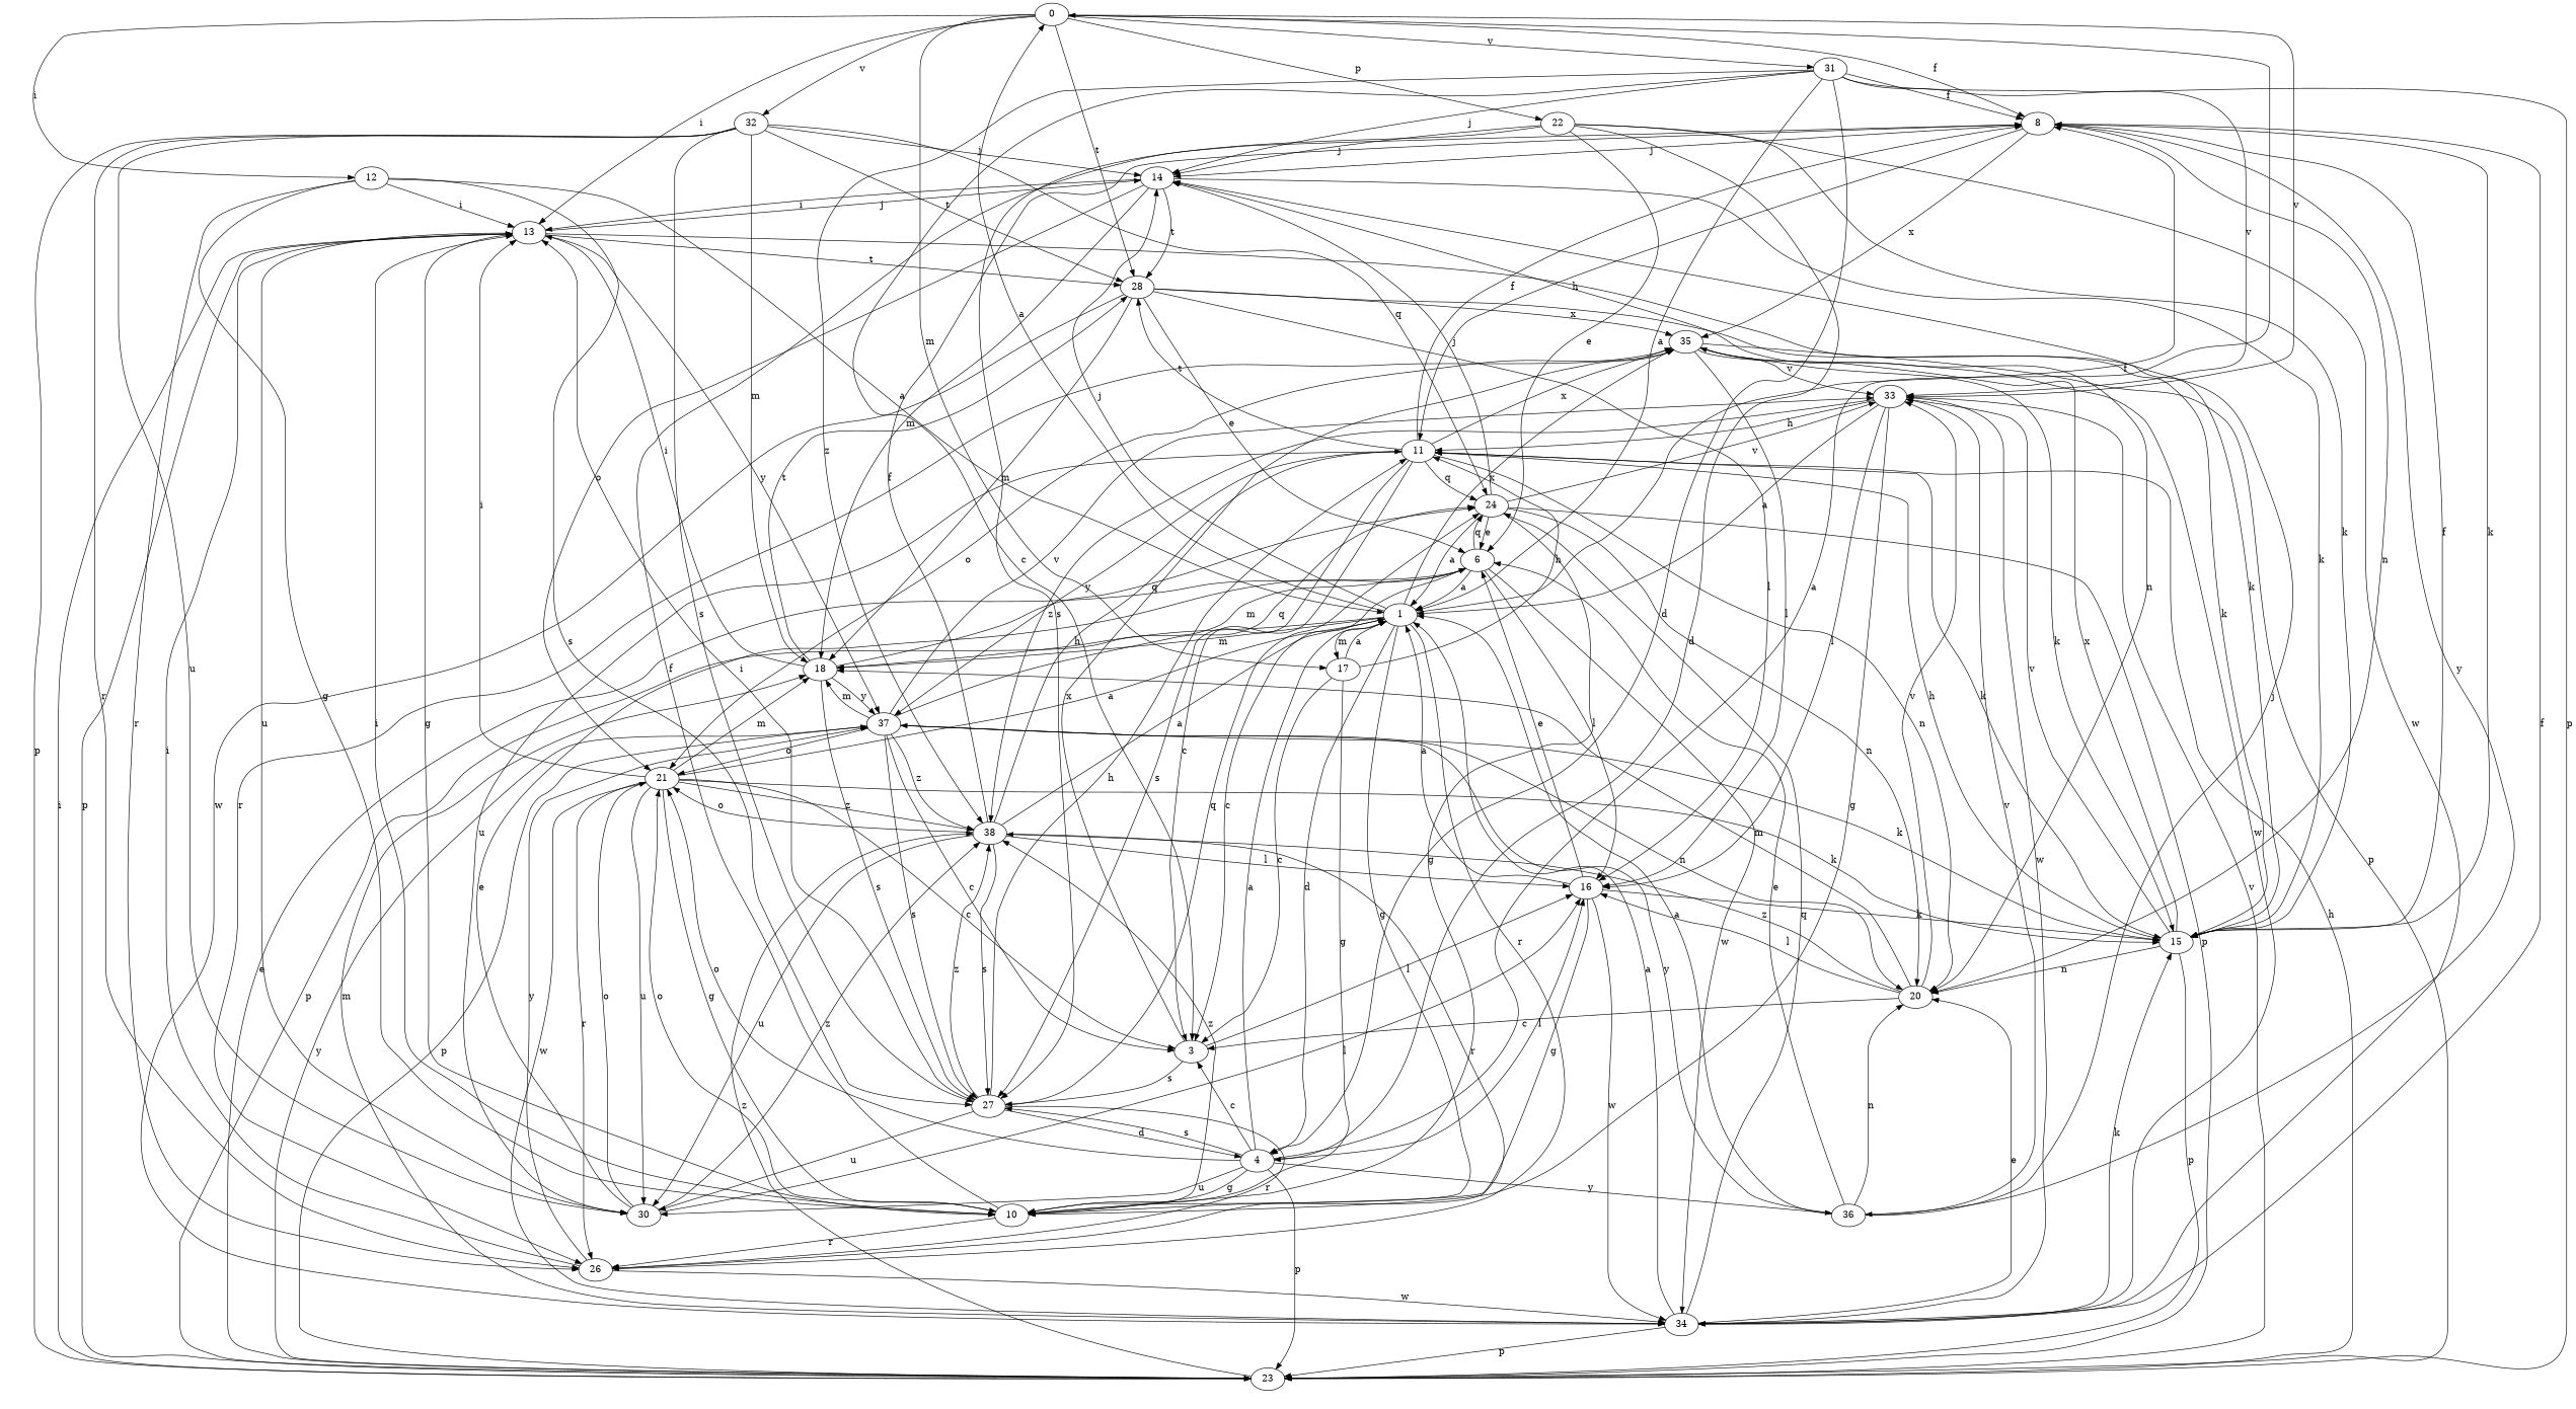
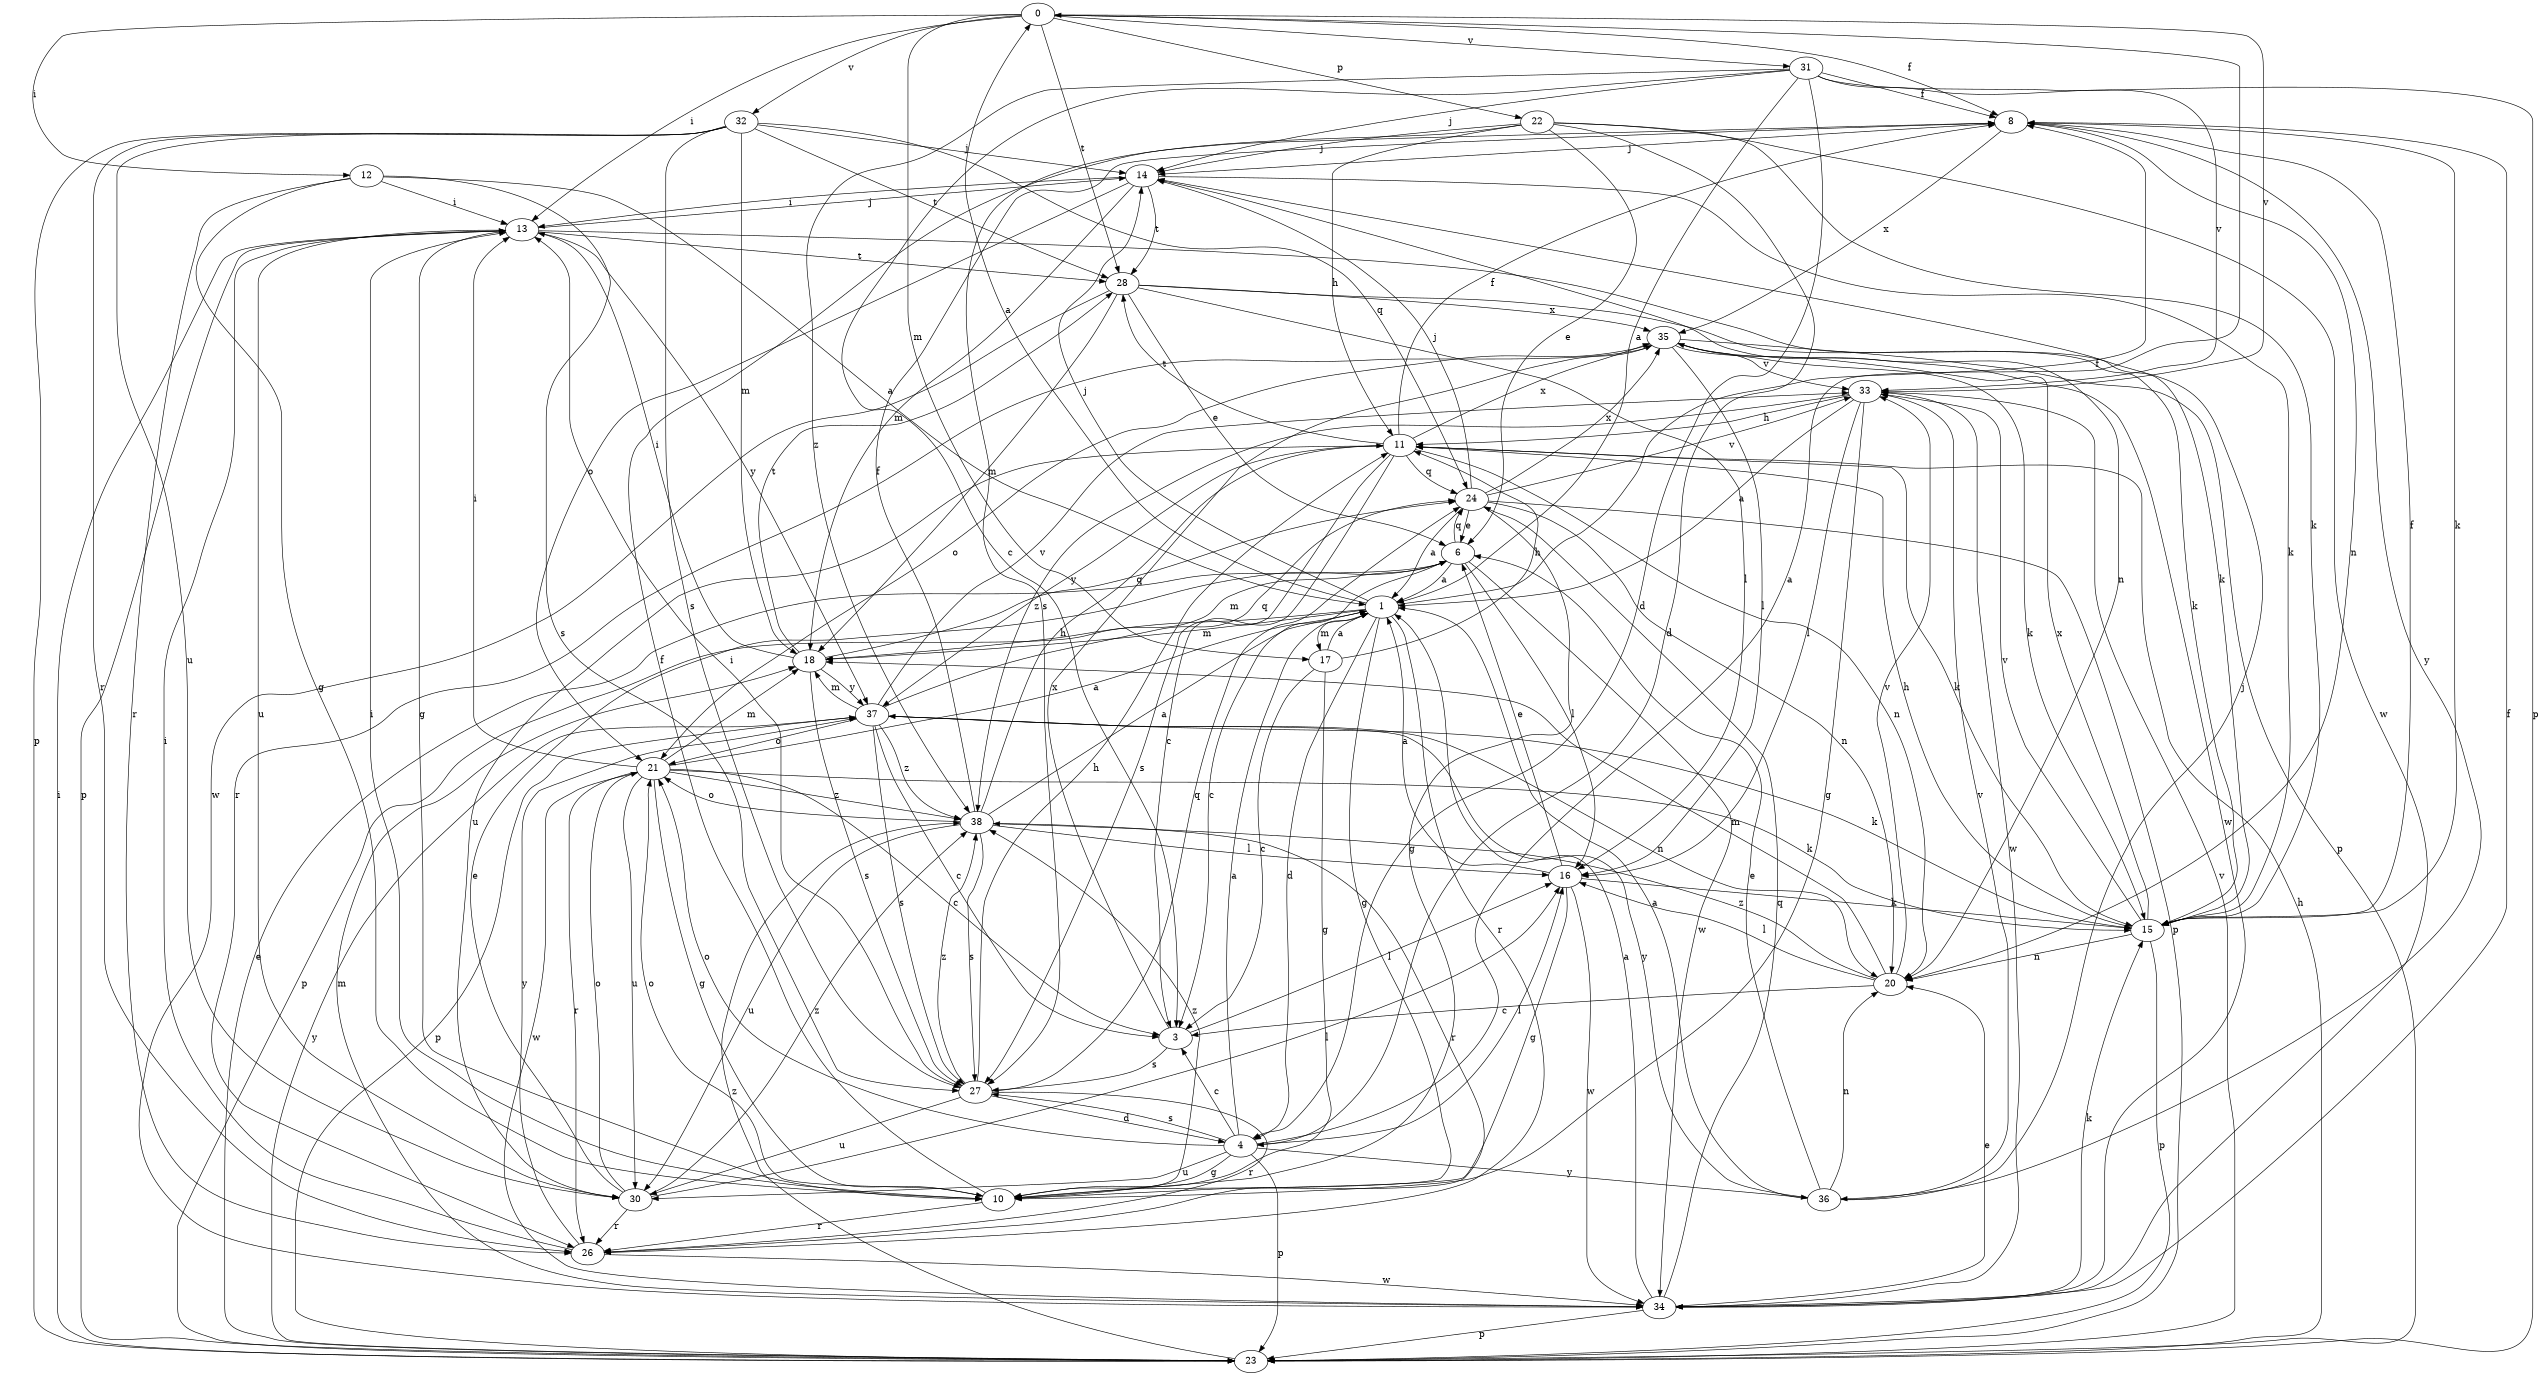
  strict digraph {
    0
    8
    12
    13
    17
    22
    28
    31
    32
    33
    14
    35
    36
    11
    15
    20
    1
    10
    26
    27
    23
    30
    37
    3
    4
    6
    34
    18
    16
    38
    24
    21
    0 -> 8 [label=f]
    0 -> 12 [label=i]
    0 -> 13 [label=i]
    0 -> 17 [label=m]
    0 -> 22 [label=p]
    0 -> 28 [label=t]
    0 -> 31 [label=v]
    0 -> 32 [label=v]
    0 -> 33 [label=v]
    8 -> 14 [label=j]
    8 -> 35 [label=x]
    8 -> 36 [label=y]
-   8 -> 11 [label=h]
+   22 -> 11 [label=h]
    8 -> 15 [label=k]
    8 -> 20 [label=n]
    12 -> 13 [label=i]
    12 -> 1 [label=a]
    12 -> 10 [label=g]
    12 -> 26 [label=r]
    12 -> 27 [label=s]
    13 -> 28 [label=t]
    13 -> 14 [label=j]
    13 -> 15 [label=k]
    13 -> 10 [label=g]
    13 -> 23 [label=p]
    13 -> 30 [label=u]
    13 -> 37 [label=y]
    17 -> 11 [label=h]
    17 -> 1 [label=a]
    17 -> 10 [label=g]
    17 -> 3 [label=c]
    22 -> 14 [label=j]
    22 -> 15 [label=k]
    22 -> 27 [label=s]
    22 -> 4 [label=d]
    22 -> 6 [label=e]
    22 -> 34 [label=w]
    28 -> 35 [label=x]
    28 -> 15 [label=k]
    28 -> 6 [label=e]
    28 -> 34 [label=w]
    28 -> 18 [label=m]
    28 -> 16 [label=l]
    31 -> 8 [label=f]
    31 -> 33 [label=v]
    31 -> 14 [label=j]
    31 -> 1 [label=a]
    31 -> 23 [label=p]
    31 -> 3 [label=c]
    31 -> 4 [label=d]
    31 -> 38 [label=z]
    32 -> 28 [label=t]
    32 -> 14 [label=j]
    32 -> 26 [label=r]
    32 -> 27 [label=s]
    32 -> 23 [label=p]
    32 -> 30 [label=u]
    32 -> 18 [label=m]
    32 -> 24 [label=q]
    33 -> 11 [label=h]
    33 -> 1 [label=a]
    33 -> 10 [label=g]
    33 -> 34 [label=w]
    33 -> 16 [label=l]
    33 -> 38 [label=z]
    14 -> 13 [label=i]
    14 -> 28 [label=t]
    14 -> 15 [label=k]
    14 -> 20 [label=n]
    14 -> 18 [label=m]
    14 -> 21 [label=o]
    35 -> 33 [label=v]
    35 -> 15 [label=k]
    35 -> 26 [label=r]
    35 -> 23 [label=p]
    35 -> 34 [label=w]
    35 -> 16 [label=l]
    35 -> 21 [label=o]
    36 -> 33 [label=v]
    36 -> 14 [label=j]
    36 -> 20 [label=n]
    36 -> 1 [label=a]
    36 -> 37 [label=y]
    36 -> 6 [label=e]
    11 -> 8 [label=f]
    11 -> 28 [label=t]
    11 -> 35 [label=x]
    11 -> 15 [label=k]
    11 -> 20 [label=n]
    11 -> 27 [label=s]
    11 -> 30 [label=u]
    11 -> 37 [label=y]
    11 -> 3 [label=c]
    11 -> 24 [label=q]
    15 -> 8 [label=f]
    15 -> 33 [label=v]
    15 -> 35 [label=x]
    15 -> 11 [label=h]
    15 -> 20 [label=n]
    15 -> 23 [label=p]
    20 -> 33 [label=v]
    20 -> 3 [label=c]
    20 -> 18 [label=m]
    20 -> 16 [label=l]
    20 -> 38 [label=z]
    1 -> 0 [label=a]
    1 -> 8 [label=f]
    1 -> 17 [label=m]
    1 -> 14 [label=j]
-   1 -> 35 [label=x]
+   24 -> 35 [label=x]
    1 -> 10 [label=g]
    1 -> 26 [label=r]
    1 -> 23 [label=p]
    1 -> 4 [label=d]
    1 -> 18 [label=m]
    10 -> 8 [label=f]
    10 -> 13 [label=i]
    10 -> 26 [label=r]
    10 -> 38 [label=z]
    10 -> 21 [label=o]
    26 -> 13 [label=i]
    26 -> 37 [label=y]
    26 -> 34 [label=w]
    27 -> 13 [label=i]
    27 -> 11 [label=h]
    27 -> 26 [label=r]
    27 -> 30 [label=u]
    27 -> 4 [label=d]
    27 -> 38 [label=z]
    27 -> 24 [label=q]
    23 -> 13 [label=i]
    23 -> 33 [label=v]
    23 -> 11 [label=h]
    23 -> 37 [label=y]
    23 -> 6 [label=e]
    23 -> 38 [label=z]
+   30 -> 26 [label=r]
    30 -> 6 [label=e]
    30 -> 16 [label=l]
    30 -> 38 [label=z]
    30 -> 21 [label=o]
    37 -> 33 [label=v]
    37 -> 15 [label=k]
    37 -> 20 [label=n]
    37 -> 27 [label=s]
    37 -> 23 [label=p]
    37 -> 3 [label=c]
    37 -> 18 [label=m]
    37 -> 38 [label=z]
    37 -> 24 [label=q]
    37 -> 21 [label=o]
    3 -> 35 [label=x]
    3 -> 27 [label=s]
    3 -> 16 [label=l]
    4 -> 0 [label=a]
    4 -> 36 [label=y]
    4 -> 1 [label=a]
    4 -> 10 [label=g]
    4 -> 27 [label=s]
    4 -> 23 [label=p]
    4 -> 30 [label=u]
    4 -> 3 [label=c]
    4 -> 16 [label=l]
    4 -> 21 [label=o]
    6 -> 1 [label=a]
    6 -> 3 [label=c]
    6 -> 34 [label=w]
    6 -> 18 [label=m]
    6 -> 16 [label=l]
    6 -> 24 [label=q]
    34 -> 8 [label=f]
    34 -> 15 [label=k]
    34 -> 20 [label=e]
    34 -> 1 [label=a]
    34 -> 23 [label=p]
    34 -> 18 [label=m]
    34 -> 24 [label=q]
    18 -> 13 [label=i]
    18 -> 28 [label=t]
    18 -> 27 [label=s]
    18 -> 37 [label=y]
    18 -> 24 [label=q]
    16 -> 15 [label=k]
    16 -> 1 [label=a]
    16 -> 10 [label=g]
    16 -> 6 [label=e]
    16 -> 34 [label=w]
    38 -> 8 [label=f]
    38 -> 11 [label=h]
    38 -> 1 [label=a]
    38 -> 26 [label=r]
    38 -> 27 [label=s]
    38 -> 30 [label=u]
    38 -> 16 [label=l]
    38 -> 21 [label=o]
    24 -> 33 [label=v]
    24 -> 14 [label=j]
    24 -> 20 [label=n]
    24 -> 1 [label=a]
    24 -> 10 [label=g]
    24 -> 23 [label=p]
    24 -> 6 [label=e]
    21 -> 13 [label=i]
    21 -> 15 [label=k]
    21 -> 1 [label=a]
    21 -> 10 [label=g]
    21 -> 26 [label=r]
    21 -> 30 [label=u]
    21 -> 3 [label=c]
    21 -> 34 [label=w]
    21 -> 18 [label=m]
    21 -> 38 [label=z]
  }
